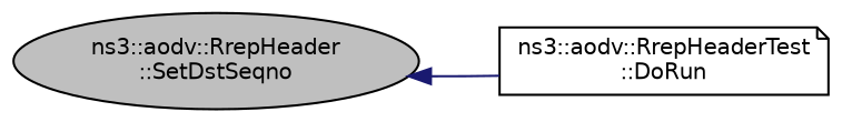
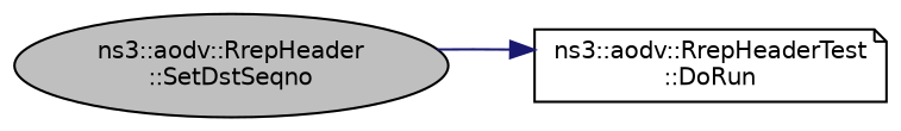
  digraph {
    rankdir=LR
    node [color=black fontname=Helvetica fontsize=10 style=filled]
    n1 [fillcolor=grey75 fontcolor=black height=0.2 label="ns3::aodv::RrepHeader\l::SetDstSeqno" shape=ellipse width=0.4]
    n2 [fillcolor=white height=0.2 label="ns3::aodv::RrepHeaderTest\l::DoRun" shape=note width=0.4]
-   n1 -> n2 [color=midnightblue dir=back fontname=Helvetica fontsize=10 labelfontname=Helvetica labelfontsize=10 style=solid]
+   n2 -> n1 [color=midnightblue dir=back fontname=Helvetica fontsize=10 labelfontname=Helvetica labelfontsize=10 style=solid]
  }
